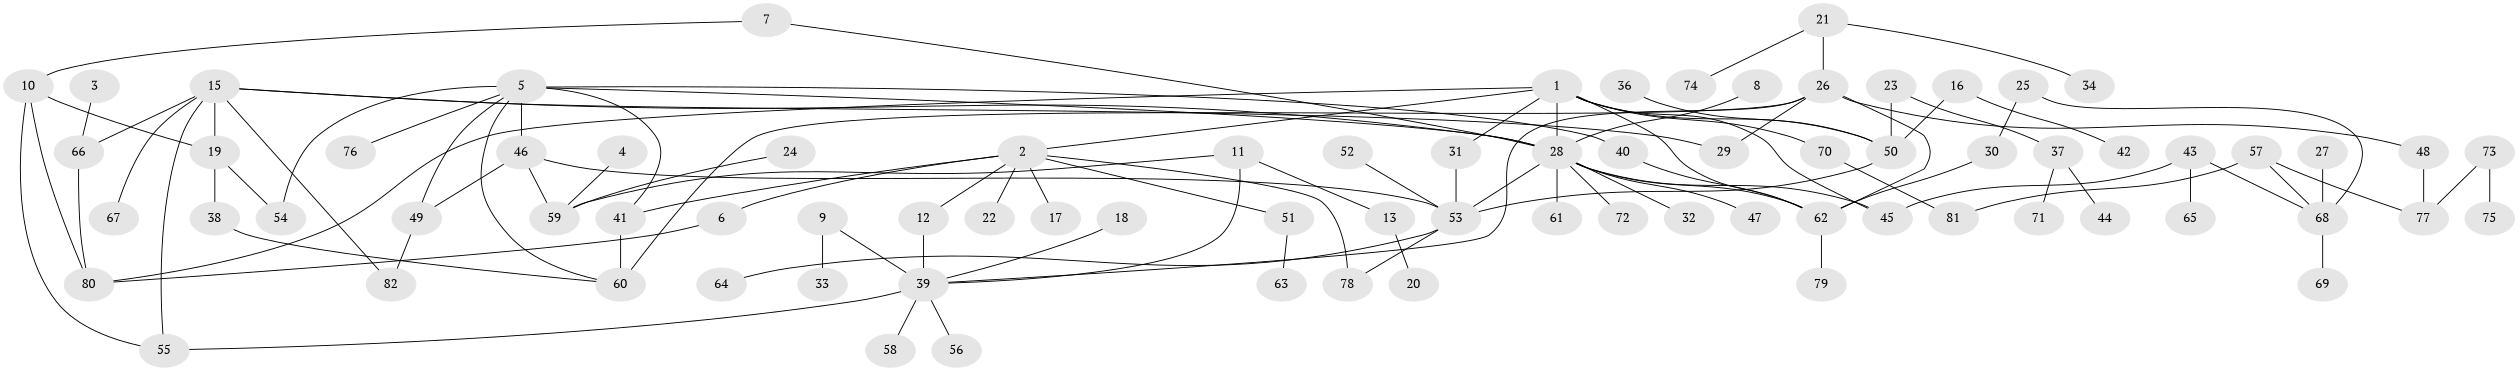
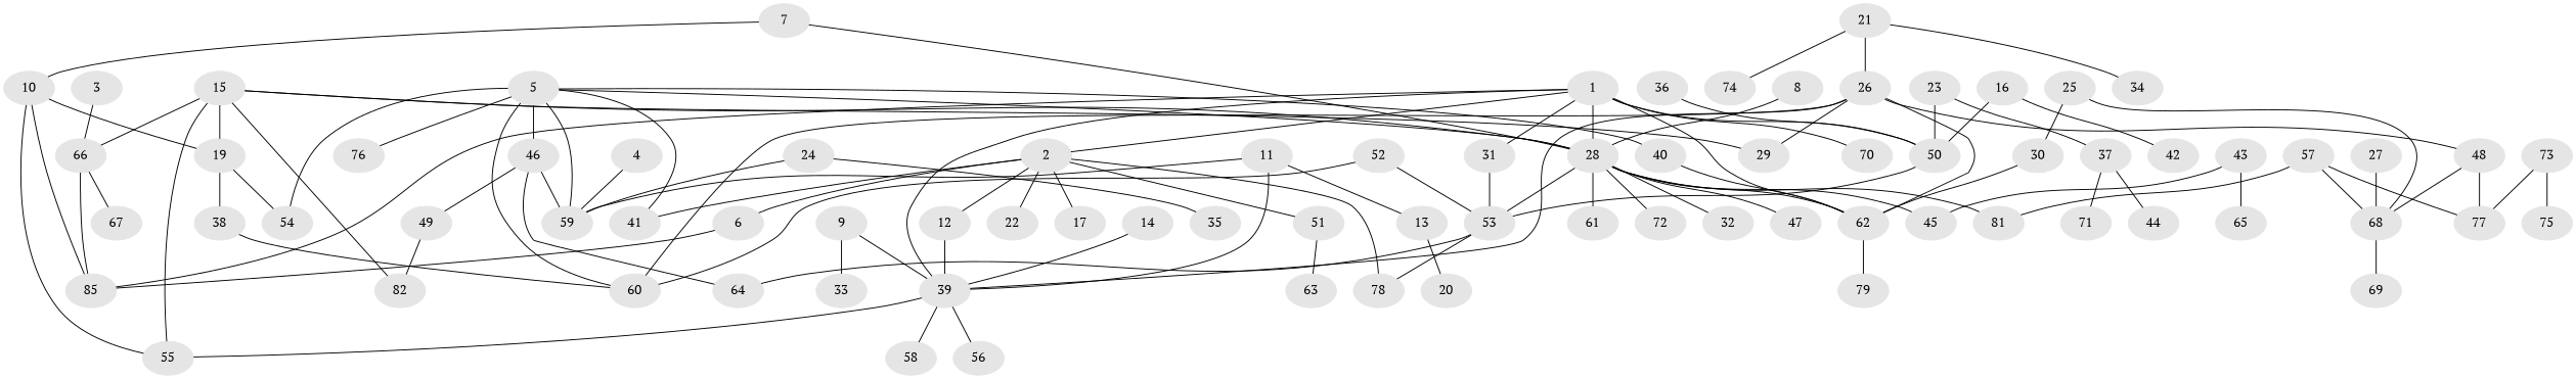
  graph {
    fontname="PT Serif"
    node [color=gray90 fontname="PT Serif" style=filled]
    edge [fontname="PT Serif" weight=1.0]
    1
    2
    28
    31
    39
    50
    62
    70
-   80
+   80 [label=85]
    6
    12
    17
    22
    41
    51
    78
    32
    45
    47
    53
    61
    72
    81
    55
    56
    58
    79
    63
    3
    66
    67
    4
    59
    5
    40
    46
    54
    60
    76
    49
    7
    10
    19
    8
    9
    33
    38
    11
    13
    20
    15
    29
    82
    16
    42
-   18
+   18 [label=14]
    21
    26
    34
    74
    48
    23
    37
    44
    71
    24
+   35
    25
    30
    68
    69
    77
    27
    64
    36
    43
    65
    52
    57
    73
    75
    1 -- 2
    1 -- 28
    1 -- 31
-   1 -- 45
+   1 -- 39
    1 -- 50
    1 -- 62
    1 -- 70
    1 -- 80
    2 -- 6
    2 -- 12
    2 -- 17
    2 -- 22
    2 -- 41
    2 -- 51
    2 -- 78
    28 -- 62
    28 -- 32
    28 -- 45
    28 -- 47
    28 -- 53
    28 -- 61
    28 -- 72
-   70 -- 81
+   28 -- 81
    31 -- 53
    39 -- 55
    39 -- 56
    39 -- 58
    50 -- 53
    62 -- 79
    6 -- 80
    12 -- 39
    51 -- 63
    53 -- 78
    53 -- 64
    3 -- 66
    66 -- 80
-   15 -- 67
+   66 -- 67
    4 -- 59
    5 -- 28
    5 -- 41
-   5 -- 49
+   5 -- 59
    5 -- 40
    5 -- 46
    5 -- 54
    5 -- 60
    5 -- 76
    40 -- 62
-   46 -- 53
+   46 -- 64
    46 -- 59
    46 -- 49
    49 -- 82
    7 -- 28
    7 -- 10
    10 -- 80
    10 -- 55
    10 -- 19
    19 -- 54
    19 -- 38
    8 -- 28
    9 -- 39
    9 -- 33
    38 -- 60
    11 -- 39
    11 -- 59
    11 -- 13
    13 -- 20
    15 -- 28
    15 -- 55
    15 -- 66
    15 -- 19 [weight=2.0]
    15 -- 29
    15 -- 82
    16 -- 50
    16 -- 42
    18 -- 39
    21 -- 26
    21 -- 34
    21 -- 74
    26 -- 39
    26 -- 62
    26 -- 60
    26 -- 29
    26 -- 48
    48 -- 77
    23 -- 50
    23 -- 37
    37 -- 44
    37 -- 71
    24 -- 59
+   24 -- 35
    25 -- 30
    25 -- 68
    30 -- 62
    68 -- 69
    27 -- 68
    36 -- 50
    43 -- 45
-   43 -- 68
+   48 -- 68
    43 -- 65
    52 -- 53
-   41 -- 60
+   52 -- 60
    57 -- 81
    57 -- 68
    57 -- 77
    73 -- 77
    73 -- 75
  }
